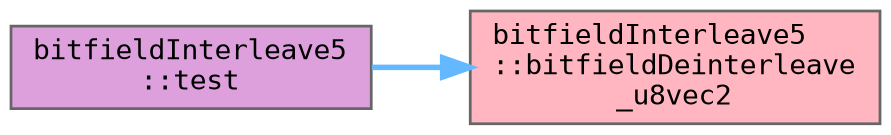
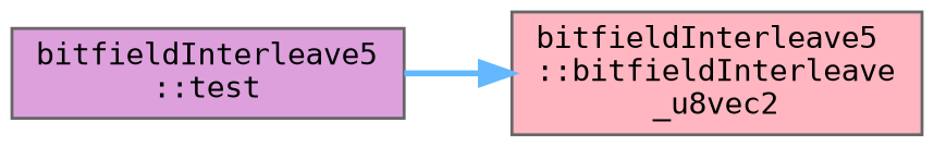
  digraph {
    rankdir=RL
    fontname="DejaVu Sans Mono"
    node [fontname="DejaVu Sans Mono" fontsize=10 shape=box style=filled]
-   n1 [color=gray40 fillcolor=lightpink fontcolor=black height=0.2 label="bitfieldInterleave5\l::bitfieldDeinterleave\l_u8vec2" width=0.4]
+   n1 [color=gray40 fillcolor=lightpink fontcolor=black height=0.2 label="bitfieldInterleave5\l::bitfieldInterleave\l_u8vec2" width=0.4]
    n2 [color=grey40 fillcolor=plum height=0.2 label="bitfieldInterleave5\l::test" width=0.4]
    n1 -> n2 [color=steelblue1 dir=back fontname="DejaVu Sans Mono" fontsize=10 labelfontname=Helvetica labelfontsize=10 style=bold]
  }
